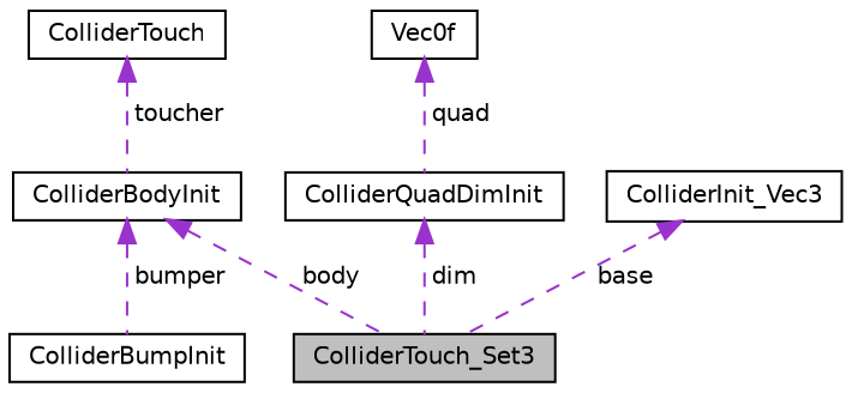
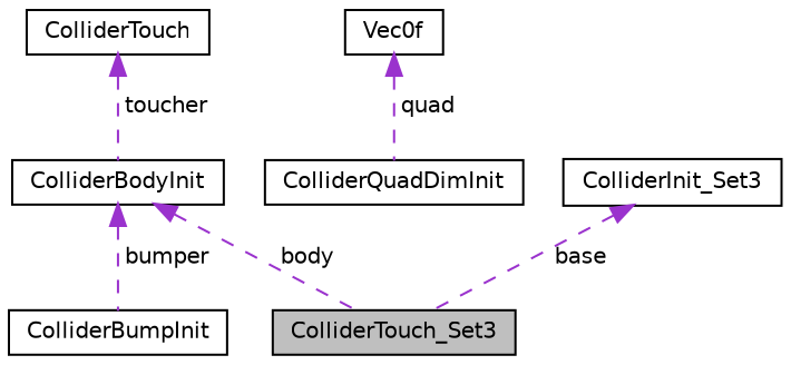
  digraph {
    node [color=black fillcolor=white fontname=Helvetica fontsize=10 shape=record style=filled]
    edge [color=darkorchid3 dir=back fontname=Helvetica fontsize=10 labelfontname=Helvetica labelfontsize=10 style=dashed]
    n1 [fillcolor=grey75 fontcolor=black height=0.2 label=ColliderTouch_Set3 width=0.4]
-   n2 [height=0.2 label=ColliderInit_Vec3 width=0.4]
+   n2 [height=0.2 label=ColliderInit_Set3 width=0.4]
    n3 [height=0.2 label=ColliderBodyInit width=0.4]
    n4 [height=0.2 label=ColliderBumpInit width=0.4]
    n5 [height=0.2 label=ColliderTouch width=0.4]
    n6 [height=0.2 label=ColliderQuadDimInit width=0.4]
    n7 [height=0.2 label=Vec0f width=0.4]
    n2 -> n1 [label=" base"]
    n3 -> n1 [label=" body"]
    n3 -> n4 [label=" bumper"]
    n5 -> n3 [label=" toucher"]
-   n6 -> n1 [label=" dim"]
    n7 -> n6 [label=" quad"]
  }
